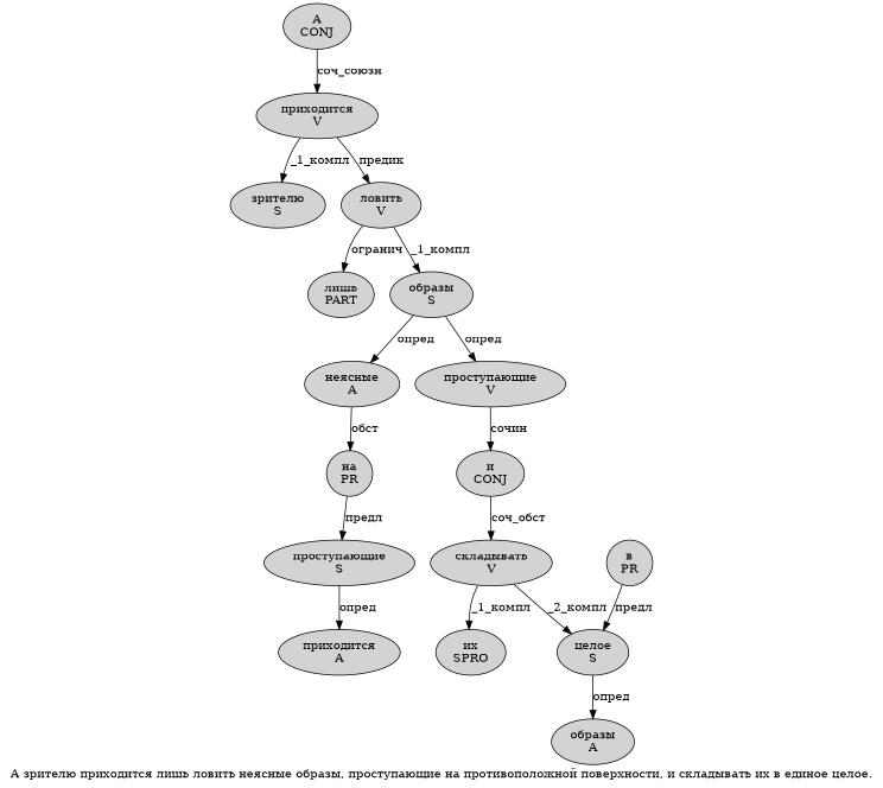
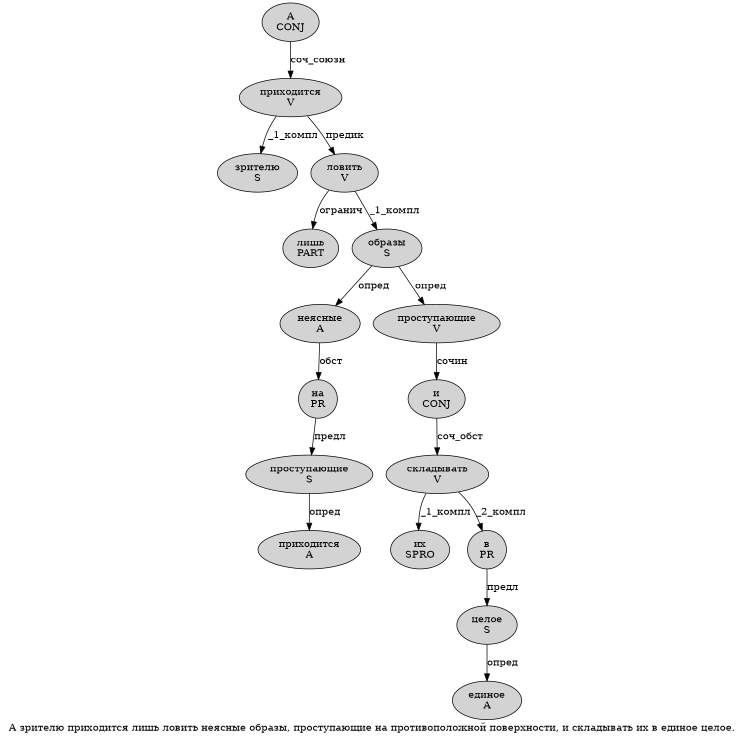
  digraph {
    label="А зрителю приходится лишь ловить неясные образы, проступающие на противоположной поверхности, и складывать их в единое целое."
    node [fillcolor=lightgray penwidth=1 shape=ellipse style=filled]
    n1 [label="А\nCONJ"]
    n2 [label="приходится\nV"]
    n3 [label="зрителю\nS"]
    n4 [label="ловить\nV"]
    n5 [label="лишь\nPART"]
    n6 [label="образы\nS"]
    n7 [label="неясные\nA"]
    n8 [label="проступающие\nV"]
    n9 [label="на\nPR"]
    n10 [label="и\nCONJ"]
    n11 [label="проступающие\nS"]
    n12 [label="складывать\nV"]
    n13 [label="приходится\nA"]
    n14 [label="их\nSPRO"]
    n15 [label="в\nPR"]
    n16 [label="целое\nS"]
-   n17 [label="образы\nA"]
+   n17 [label="единое\nA"]
    n1 -> n2 [label="соч_союзн"]
    n2 -> n3 [label="_1_компл"]
    n2 -> n4 [label="предик"]
    n4 -> n5 [label="огранич"]
    n4 -> n6 [label="_1_компл"]
    n6 -> n7 [label="опред"]
    n6 -> n8 [label="опред"]
    n7 -> n9 [label="обст"]
    n8 -> n10 [label="сочин"]
    n9 -> n11 [label="предл"]
    n10 -> n12 [label="соч_обст"]
    n11 -> n13 [label="опред"]
    n12 -> n14 [label="_1_компл"]
-   n12 -> n16 [label="_2_компл"]
+   n12 -> n15 [label="_2_компл"]
    n15 -> n16 [label="предл"]
    n16 -> n17 [label="опред"]
  }
